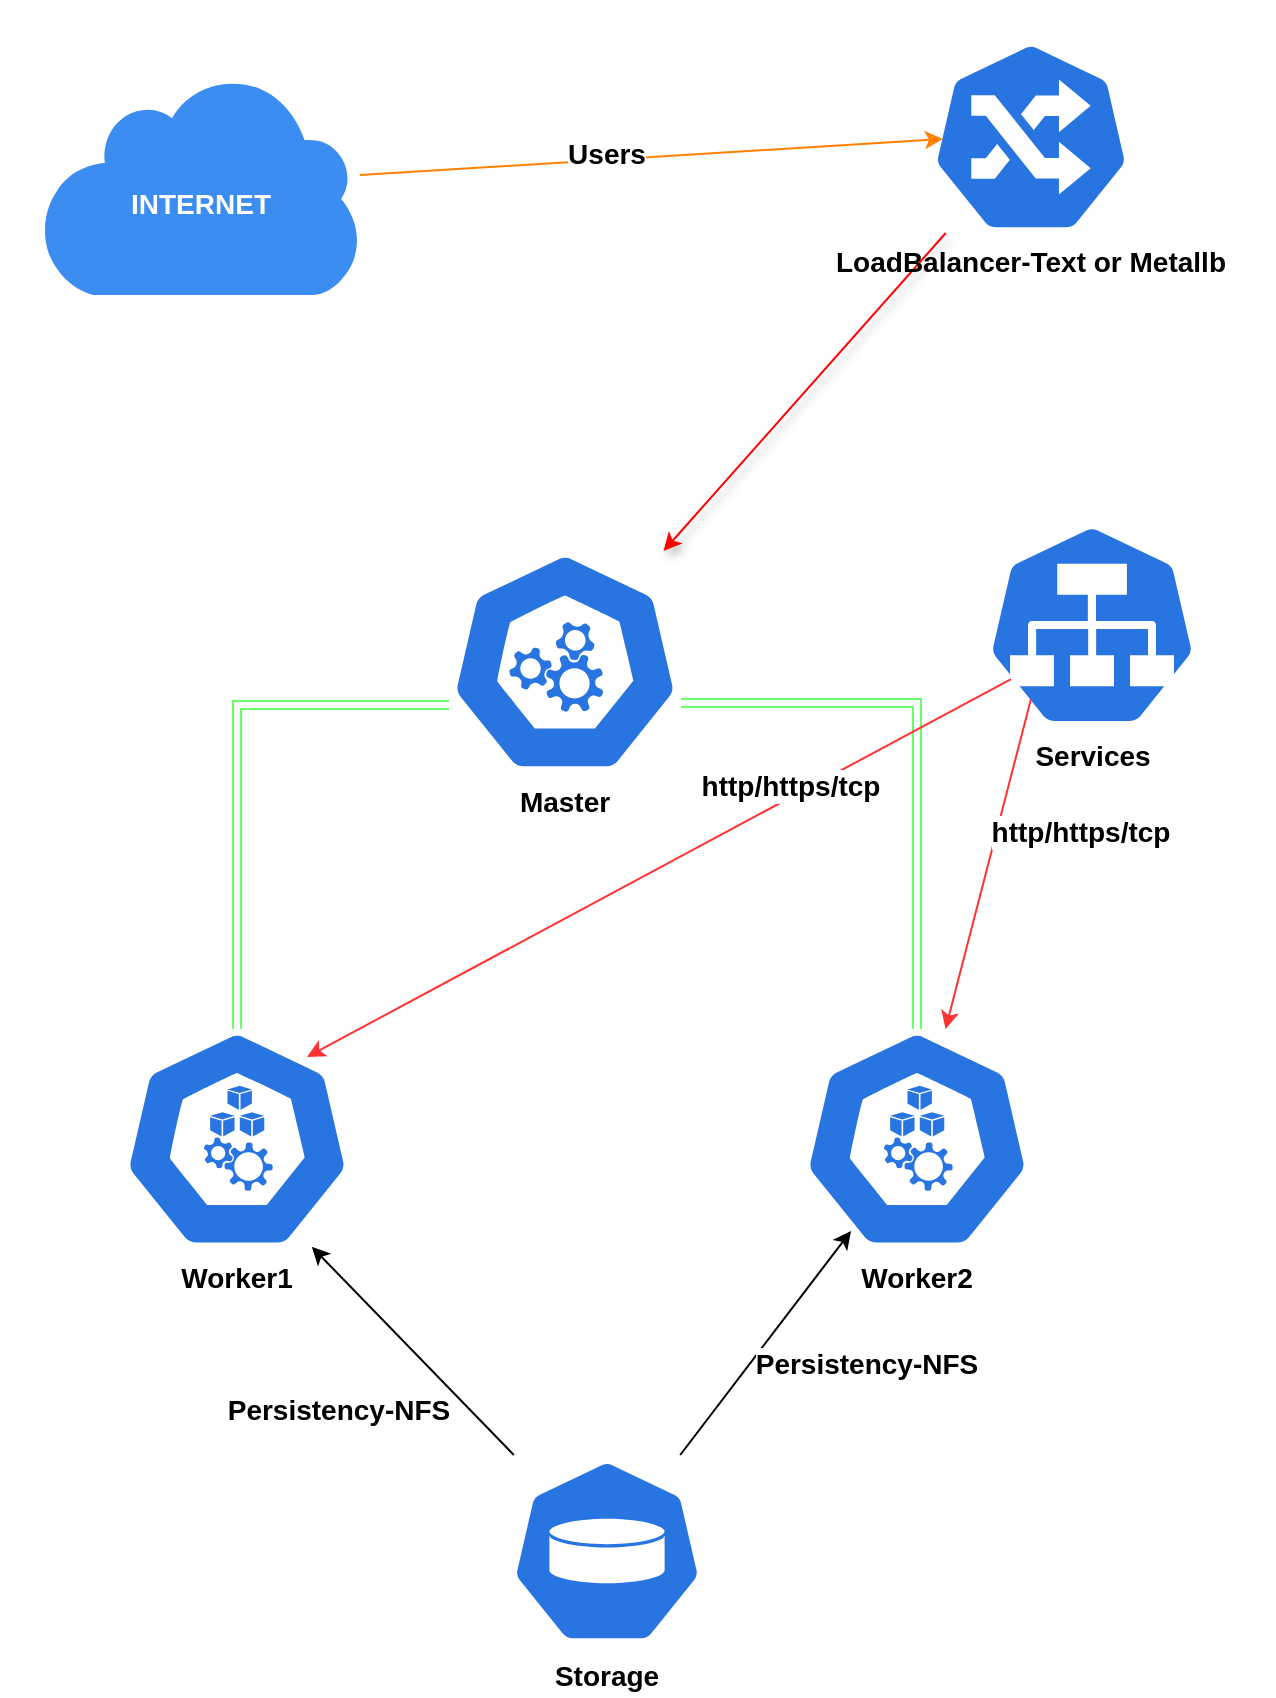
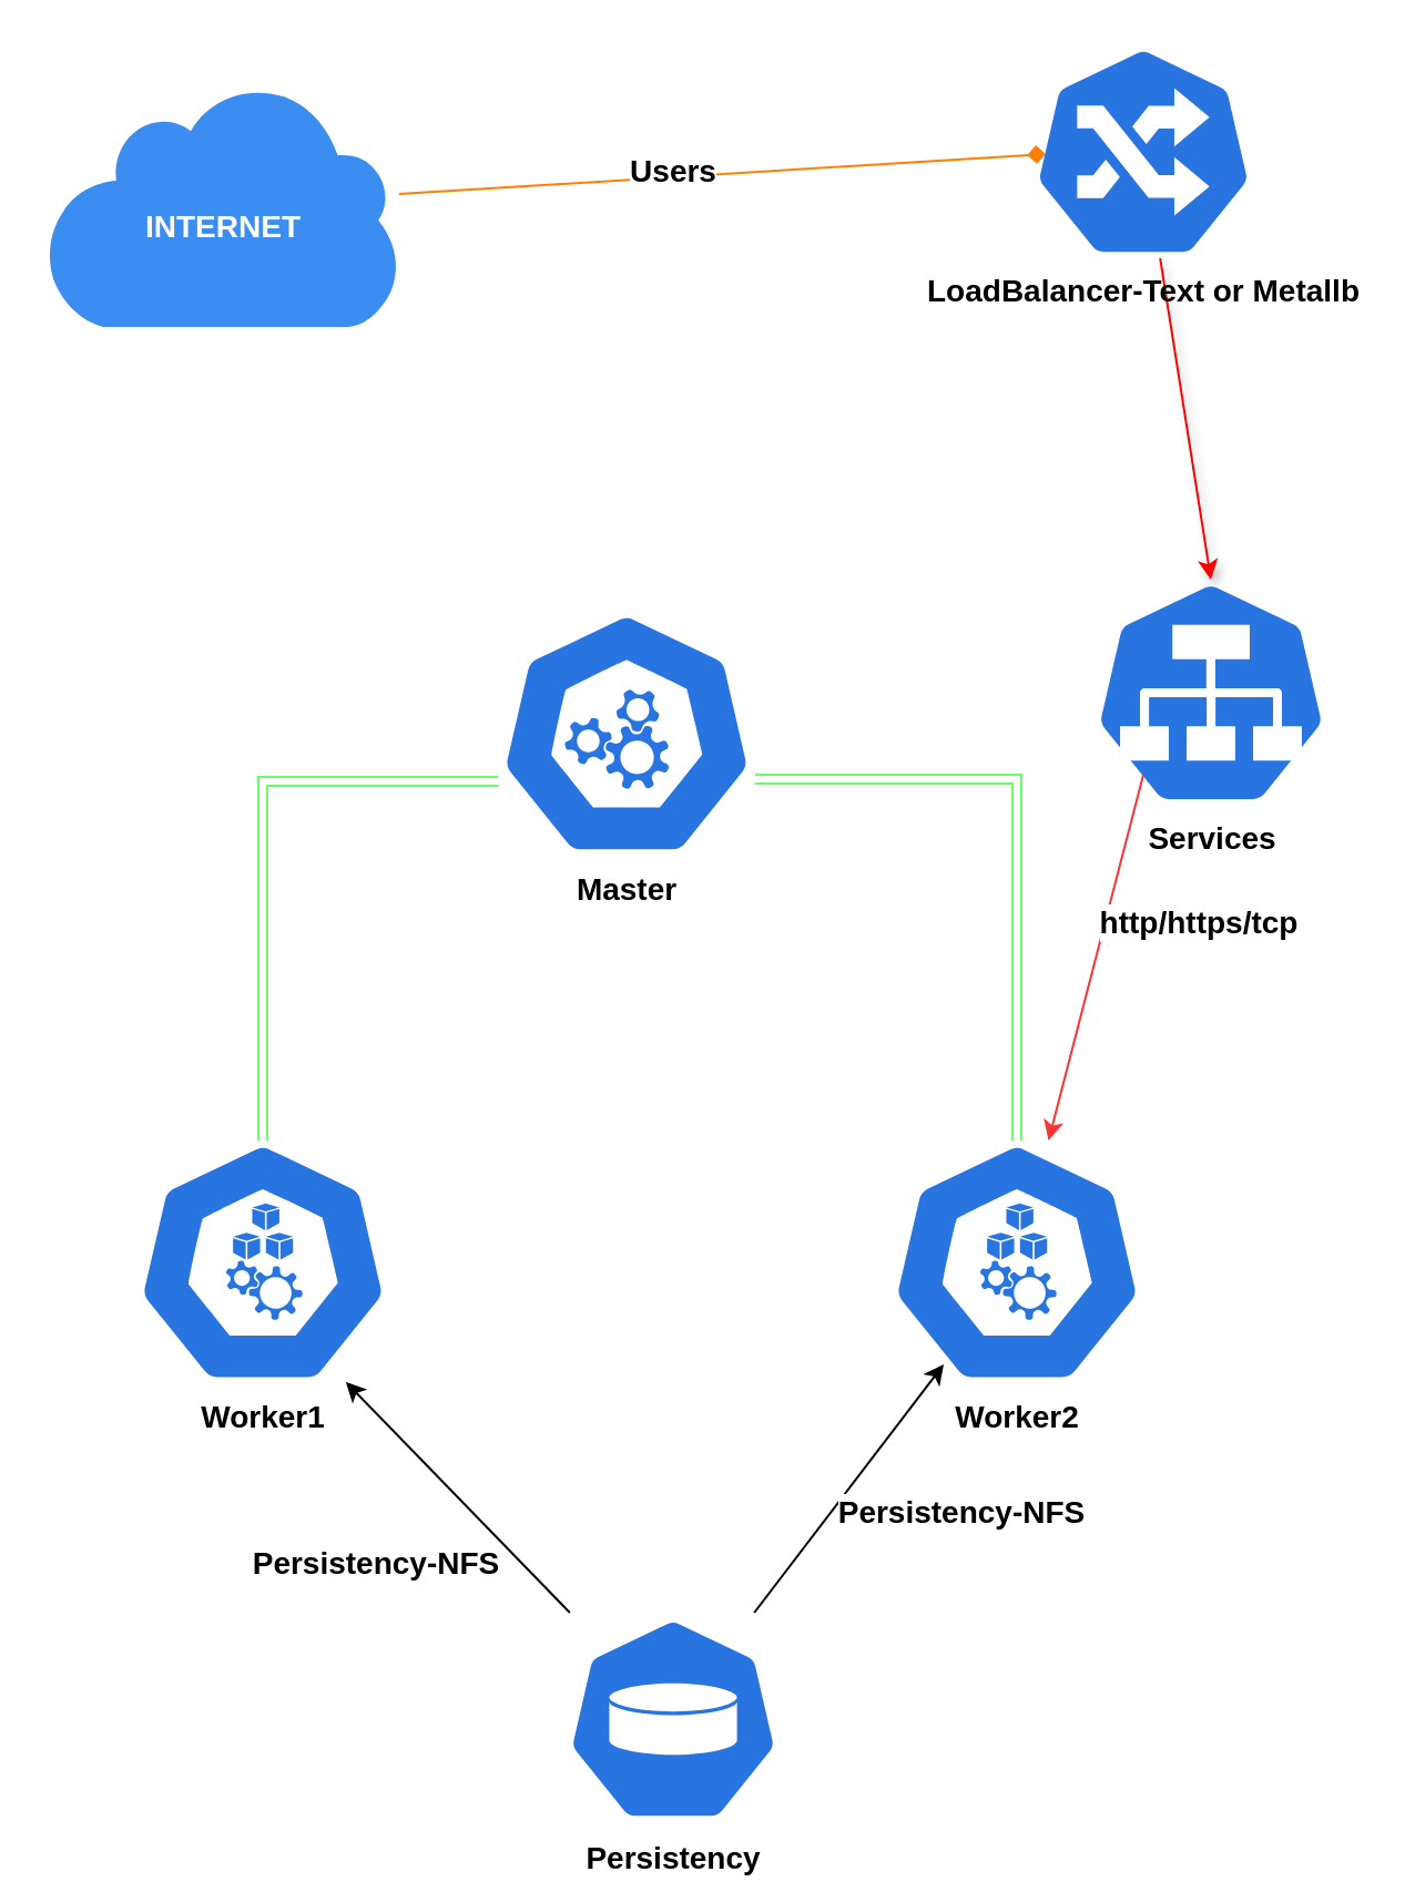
  <mxCell id="0" />
  <mxCell id="1" parent="0" />
  <mxCell id="2" value="&lt;div&gt;&lt;font style=&quot;font-size: 14px;&quot;&gt;&lt;b&gt;&lt;font style=&quot;font-size: 12px;&quot;&gt;&lt;font style=&quot;font-size: 14px;&quot;&gt;Worker1&lt;/font&gt;&lt;/font&gt;&lt;/b&gt;&lt;/font&gt;&lt;/div&gt;" style="sketch=0;html=1;dashed=0;whitespace=wrap;fillColor=#2875E2;strokeColor=#ffffff;points=[[0.005,0.63,0],[0.1,0.2,0],[0.9,0.2,0],[0.5,0,0],[0.995,0.63,0],[0.72,0.99,0],[0.5,1,0],[0.28,0.99,0]];verticalLabelPosition=bottom;align=center;verticalAlign=top;shape=mxgraph.kubernetes.icon;prIcon=node" parent="1" vertex="1"><mxGeometry x="33" y="514" width="170" height="110" as="geometry" /></mxCell>
  <mxCell id="3" value="&lt;font style=&quot;font-size: 14px;&quot;&gt;&lt;b&gt;&lt;font style=&quot;font-size: 14px;&quot;&gt;Worker2&lt;/font&gt;&lt;/b&gt;&lt;/font&gt;" style="sketch=0;html=1;dashed=0;whitespace=wrap;fillColor=#2875E2;strokeColor=#ffffff;points=[[0.005,0.63,0],[0.1,0.2,0],[0.9,0.2,0],[0.5,0,0],[0.995,0.63,0],[0.72,0.99,0],[0.5,1,0],[0.28,0.99,0]];verticalLabelPosition=bottom;align=center;verticalAlign=top;shape=mxgraph.kubernetes.icon;prIcon=node" parent="1" vertex="1"><mxGeometry x="373" y="514" width="170" height="110" as="geometry" /></mxCell>
  <mxCell id="4" style="edgeStyle=orthogonalEdgeStyle;rounded=0;orthogonalLoop=1;jettySize=auto;html=1;entryX=0.5;entryY=0;entryDx=0;entryDy=0;entryPerimeter=0;strokeColor=#66FF66;shape=link;exitX=0.08;exitY=0.694;exitDx=0;exitDy=0;exitPerimeter=0;" parent="1" source="16" target="2" edge="1"><mxGeometry relative="1" as="geometry"><mxPoint x="278" y="359" as="sourcePoint" /></mxGeometry></mxCell>
  <mxCell id="5" style="edgeStyle=orthogonalEdgeStyle;rounded=0;orthogonalLoop=1;jettySize=auto;html=1;exitX=0.92;exitY=0.685;exitDx=0;exitDy=0;exitPerimeter=0;strokeColor=#66FF66;shape=link;" parent="1" source="16" target="3" edge="1"><mxGeometry relative="1" as="geometry"><mxPoint x="278" y="354" as="sourcePoint" /></mxGeometry></mxCell>
- <mxCell id="6" value="&lt;b&gt;Storage&lt;/b&gt;" style="sketch=0;html=1;dashed=0;whitespace=wrap;fillColor=#2875E2;strokeColor=#ffffff;points=[[0.005,0.63,0],[0.1,0.2,0],[0.9,0.2,0],[0.5,0,0],[0.995,0.63,0],[0.72,0.99,0],[0.5,1,0],[0.28,0.99,0]];verticalLabelPosition=bottom;align=center;verticalAlign=top;shape=mxgraph.kubernetes.icon;prIcon=vol;labelBorderColor=none;fontSize=14;" vertex="1" parent="1"><mxGeometry x="255" y="727" width="96" height="96" as="geometry" /></mxCell>
+ <mxCell id="6" value="&lt;b&gt;Persistency&lt;/b&gt;" style="sketch=0;html=1;dashed=0;whitespace=wrap;fillColor=#2875E2;strokeColor=#ffffff;points=[[0.005,0.63,0],[0.1,0.2,0],[0.9,0.2,0],[0.5,0,0],[0.995,0.63,0],[0.72,0.99,0],[0.5,1,0],[0.28,0.99,0]];verticalLabelPosition=bottom;align=center;verticalAlign=top;shape=mxgraph.kubernetes.icon;prIcon=vol;labelBorderColor=none;fontSize=14;" vertex="1" parent="1"><mxGeometry x="255" y="727" width="96" height="96" as="geometry" /></mxCell>
  <mxCell id="7" value="" style="endArrow=classic;html=1;rounded=0;fontSize=14;entryX=0.306;entryY=0.918;entryDx=0;entryDy=0;entryPerimeter=0;" edge="1" parent="1" source="6" target="3"><mxGeometry relative="1" as="geometry"><mxPoint x="310" y="731" as="sourcePoint" /><mxPoint x="410" y="731" as="targetPoint" /></mxGeometry></mxCell>
  <mxCell id="8" value="&lt;b&gt;Persistency-NFS&lt;/b&gt;" style="edgeLabel;resizable=0;html=1;align=center;verticalAlign=middle;labelBorderColor=none;fontSize=14;" connectable="0" vertex="1" parent="7"><mxGeometry relative="1" as="geometry"><mxPoint x="50" y="10" as="offset" /></mxGeometry></mxCell>
  <mxCell id="9" value="" style="endArrow=classic;html=1;rounded=0;fontSize=14;entryX=0.72;entryY=0.99;entryDx=0;entryDy=0;entryPerimeter=0;" edge="1" parent="1" source="6" target="2"><mxGeometry relative="1" as="geometry"><mxPoint x="66" y="776" as="sourcePoint" /><mxPoint x="181" y="660" as="targetPoint" /></mxGeometry></mxCell>
  <mxCell id="10" value="&lt;b&gt;Persistency-NFS&lt;/b&gt;" style="edgeLabel;resizable=0;html=1;align=center;verticalAlign=middle;labelBorderColor=none;fontSize=14;" connectable="0" vertex="1" parent="9"><mxGeometry relative="1" as="geometry"><mxPoint x="-37" y="30" as="offset" /></mxGeometry></mxCell>
  <mxCell id="11" value="&lt;b&gt;Services&lt;/b&gt;" style="sketch=0;html=1;dashed=0;whitespace=wrap;fillColor=#2875E2;strokeColor=#ffffff;points=[[0.005,0.63,0],[0.1,0.2,0],[0.9,0.2,0],[0.5,0,0],[0.995,0.63,0],[0.72,0.99,0],[0.5,1,0],[0.28,0.99,0]];verticalLabelPosition=bottom;align=center;verticalAlign=top;shape=mxgraph.kubernetes.icon;prIcon=svc;labelBorderColor=none;fontSize=14;" vertex="1" parent="1"><mxGeometry x="475" y="261" width="141" height="102" as="geometry" /></mxCell>
- <mxCell id="12" value="" style="endArrow=classic;html=1;rounded=0;fontSize=14;exitX=0.213;exitY=0.765;exitDx=0;exitDy=0;exitPerimeter=0;entryX=0.706;entryY=0.127;entryDx=0;entryDy=0;entryPerimeter=0;strokeColor=#FF3333;" edge="1" parent="1" source="11" target="2"><mxGeometry relative="1" as="geometry"><mxPoint x="342" y="611" as="sourcePoint" /><mxPoint x="241" y="507" as="targetPoint" /></mxGeometry></mxCell>
- <mxCell id="13" value="&lt;b&gt;http/https/tcp&lt;/b&gt;" style="edgeLabel;resizable=0;html=1;align=center;verticalAlign=middle;labelBorderColor=none;fontSize=14;" connectable="0" vertex="1" parent="12"><mxGeometry relative="1" as="geometry"><mxPoint x="66" y="-41" as="offset" /></mxGeometry></mxCell>
  <mxCell id="14" value="" style="endArrow=classic;html=1;rounded=0;fontSize=14;exitX=0.213;exitY=0.765;exitDx=0;exitDy=0;exitPerimeter=0;strokeColor=#FF3333;" edge="1" parent="1" target="3"><mxGeometry relative="1" as="geometry"><mxPoint x="515" y="349" as="sourcePoint" /><mxPoint x="163" y="538" as="targetPoint" /></mxGeometry></mxCell>
  <mxCell id="15" value="&lt;b&gt;http/https/tcp&lt;/b&gt;" style="edgeLabel;resizable=0;html=1;align=center;verticalAlign=middle;labelBorderColor=none;fontSize=14;" connectable="0" vertex="1" parent="14"><mxGeometry relative="1" as="geometry"><mxPoint x="46" y="-16" as="offset" /></mxGeometry></mxCell>
  <mxCell id="16" value="&lt;b&gt;&lt;font style=&quot;font-size: 14px;&quot;&gt;Master&lt;/font&gt;&lt;/b&gt;" style="sketch=0;html=1;dashed=0;whitespace=wrap;fillColor=#2875E2;strokeColor=#ffffff;points=[[0.005,0.63,0],[0.1,0.2,0],[0.9,0.2,0],[0.5,0,0],[0.995,0.63,0],[0.72,0.99,0],[0.5,1,0],[0.28,0.99,0]];verticalLabelPosition=bottom;align=center;verticalAlign=top;shape=mxgraph.kubernetes.icon;prIcon=master;labelBorderColor=none;fontSize=14;" vertex="1" parent="1"><mxGeometry x="213" y="275" width="138" height="111" as="geometry" /></mxCell>
- <mxCell id="17" style="edgeStyle=none;rounded=0;orthogonalLoop=1;jettySize=auto;html=1;strokeColor=#FF0000;fontSize=14;fontColor=#FFFFFF;fillColor=#FF8000;shadow=1;" edge="1" parent="1" source="18" target="16"><mxGeometry relative="1" as="geometry" /></mxCell>
+ <mxCell id="17" style="edgeStyle=none;rounded=0;orthogonalLoop=1;jettySize=auto;html=1;entryX=0.5;entryY=0;entryDx=0;entryDy=0;entryPerimeter=0;strokeColor=#FF0000;fontSize=14;fontColor=#FFFFFF;fillColor=#FF8000;shadow=1;" edge="1" parent="1" source="18" target="11"><mxGeometry relative="1" as="geometry" /></mxCell>
  <mxCell id="18" value="&lt;b&gt;LoadBalancer-Text or Metallb&lt;/b&gt;" style="sketch=0;html=1;dashed=0;whitespace=wrap;fillColor=#2875E2;strokeColor=#ffffff;points=[[0.005,0.63,0],[0.1,0.2,0],[0.9,0.2,0],[0.5,0,0],[0.995,0.63,0],[0.72,0.99,0],[0.5,1,0],[0.28,0.99,0]];verticalLabelPosition=bottom;align=center;verticalAlign=top;shape=mxgraph.kubernetes.icon;prIcon=ing;labelBorderColor=none;fontSize=14;" vertex="1" parent="1"><mxGeometry x="458" y="20" width="114" height="96" as="geometry" /></mxCell>
- <mxCell id="19" style="rounded=0;orthogonalLoop=1;jettySize=auto;html=1;entryX=0.114;entryY=0.51;entryDx=0;entryDy=0;entryPerimeter=0;strokeColor=#FF8000;fontSize=14;fillColor=#FF8000;" edge="1" parent="1" source="21" target="18"><mxGeometry relative="1" as="geometry" /></mxCell>
+ <mxCell id="19" style="rounded=0;orthogonalLoop=1;jettySize=auto;html=1;entryX=0.114;entryY=0.51;entryDx=0;entryDy=0;entryPerimeter=0;strokeColor=#FF8000;fontSize=14;fillColor=#FF8000;endArrow=diamond;" edge="1" parent="1" source="21" target="18"><mxGeometry relative="1" as="geometry" /></mxCell>
  <mxCell id="20" value="&lt;div&gt;&lt;b&gt;Users&lt;/b&gt;&lt;/div&gt;" style="edgeLabel;html=1;align=center;verticalAlign=middle;resizable=0;points=[];fontSize=14;" vertex="1" connectable="0" parent="19"><mxGeometry x="-0.422" y="-1" relative="1" as="geometry"><mxPoint x="39" y="-6" as="offset" /></mxGeometry></mxCell>
  <mxCell id="21" value="&lt;div&gt;&lt;b&gt;&lt;br&gt;&lt;/b&gt;&lt;/div&gt;&lt;div&gt;&lt;b&gt;&lt;br&gt;&lt;/b&gt;&lt;/div&gt;&lt;div&gt;&lt;b&gt;&lt;br&gt;&lt;/b&gt;&lt;/div&gt;&lt;div&gt;&lt;b&gt;&lt;font color=&quot;#FFFFFF&quot;&gt;INTERNET&lt;/font&gt;&lt;/b&gt;&lt;/div&gt;" style="sketch=0;html=1;aspect=fixed;strokeColor=none;shadow=0;align=center;verticalAlign=top;fillColor=#3B8DF1;shape=mxgraph.gcp2.cloud;labelBorderColor=none;fontSize=14;" vertex="1" parent="1"><mxGeometry x="20" y="37" width="159.42" height="110" as="geometry" /></mxCell>
